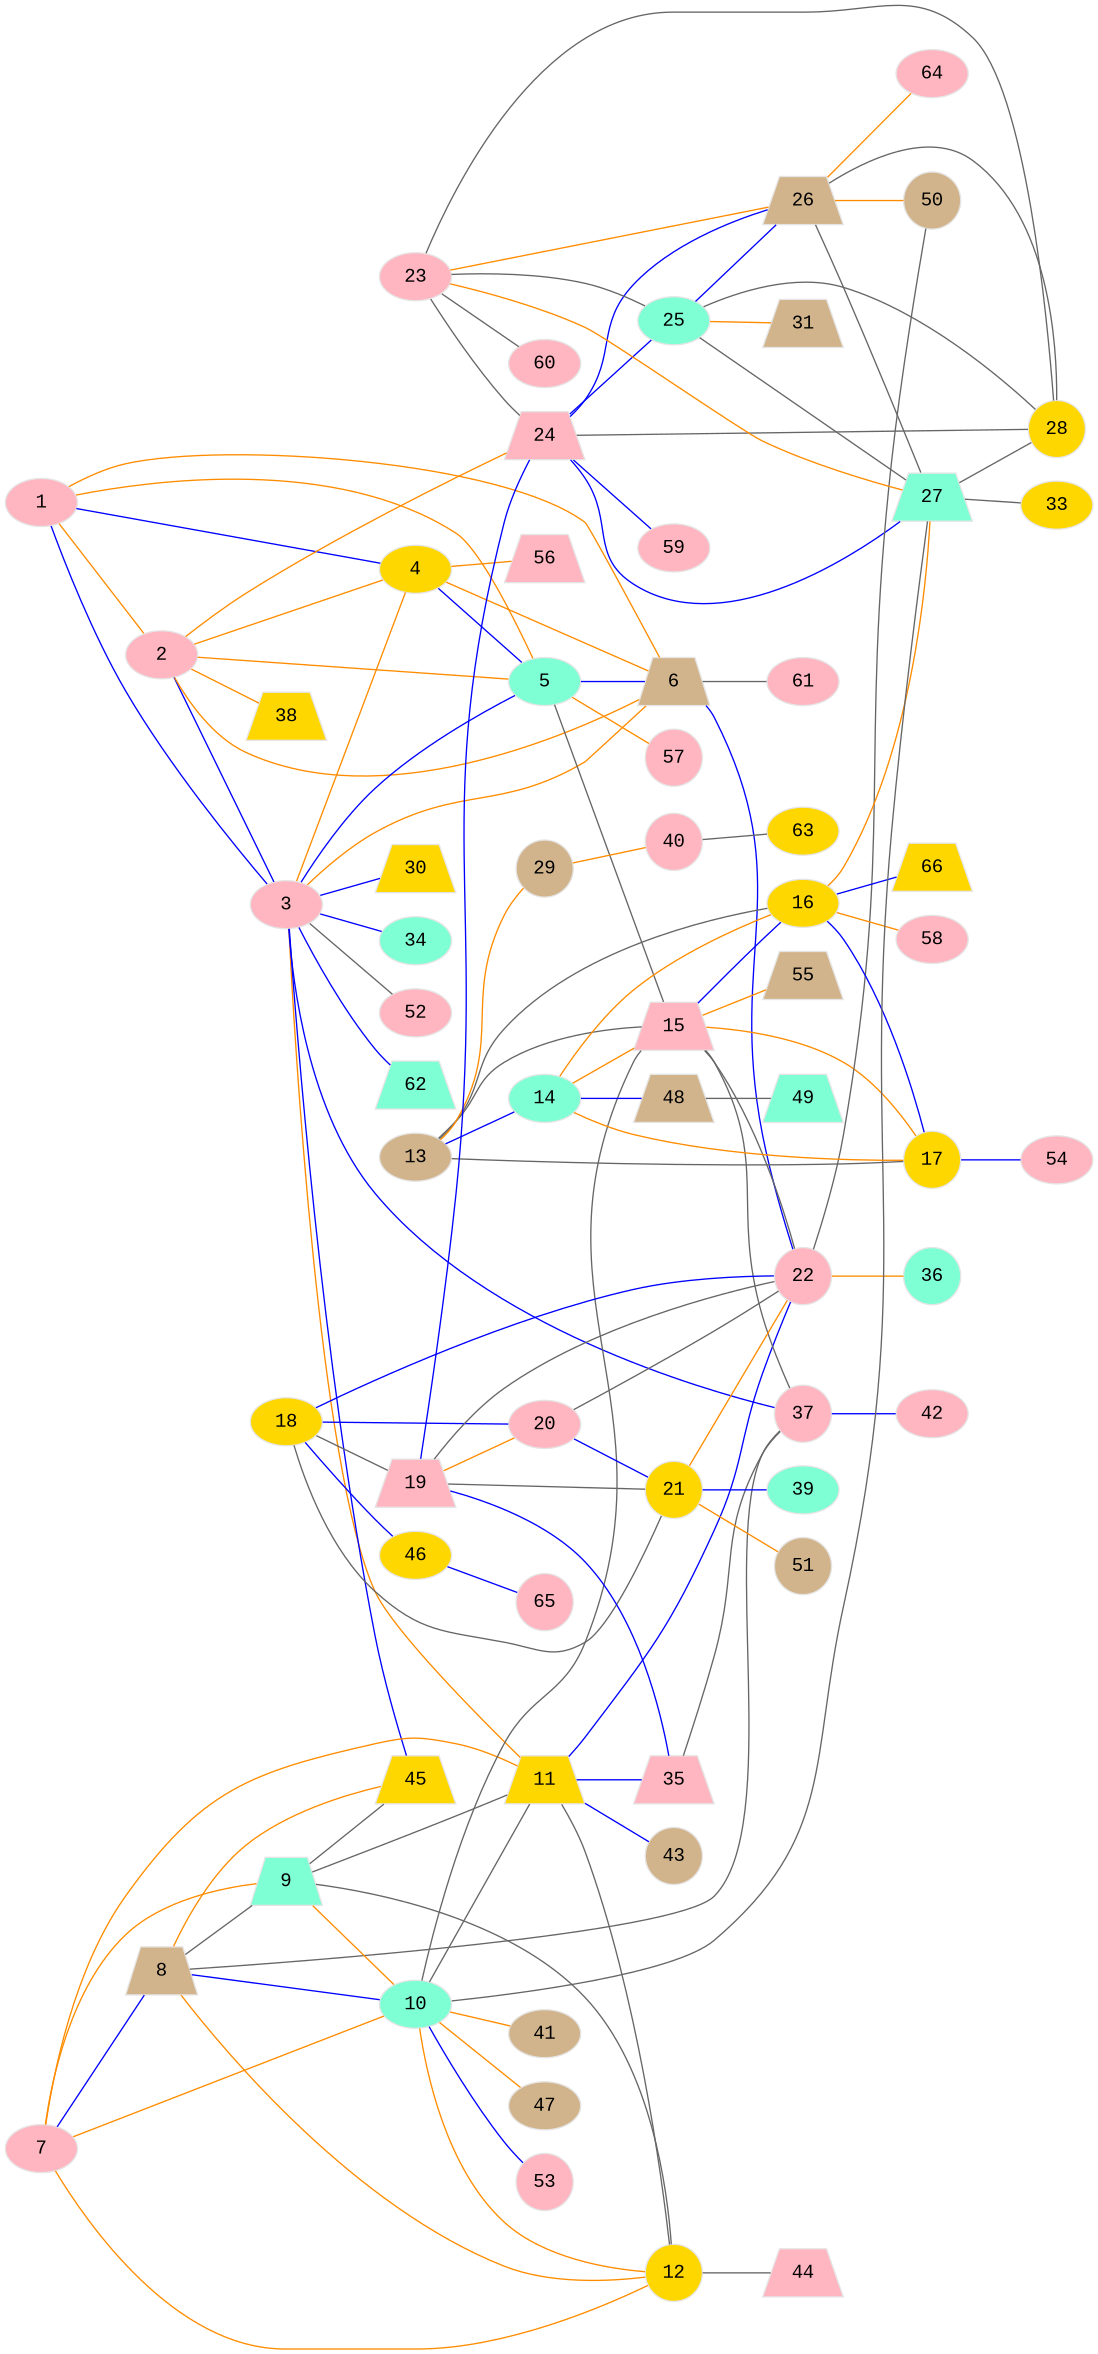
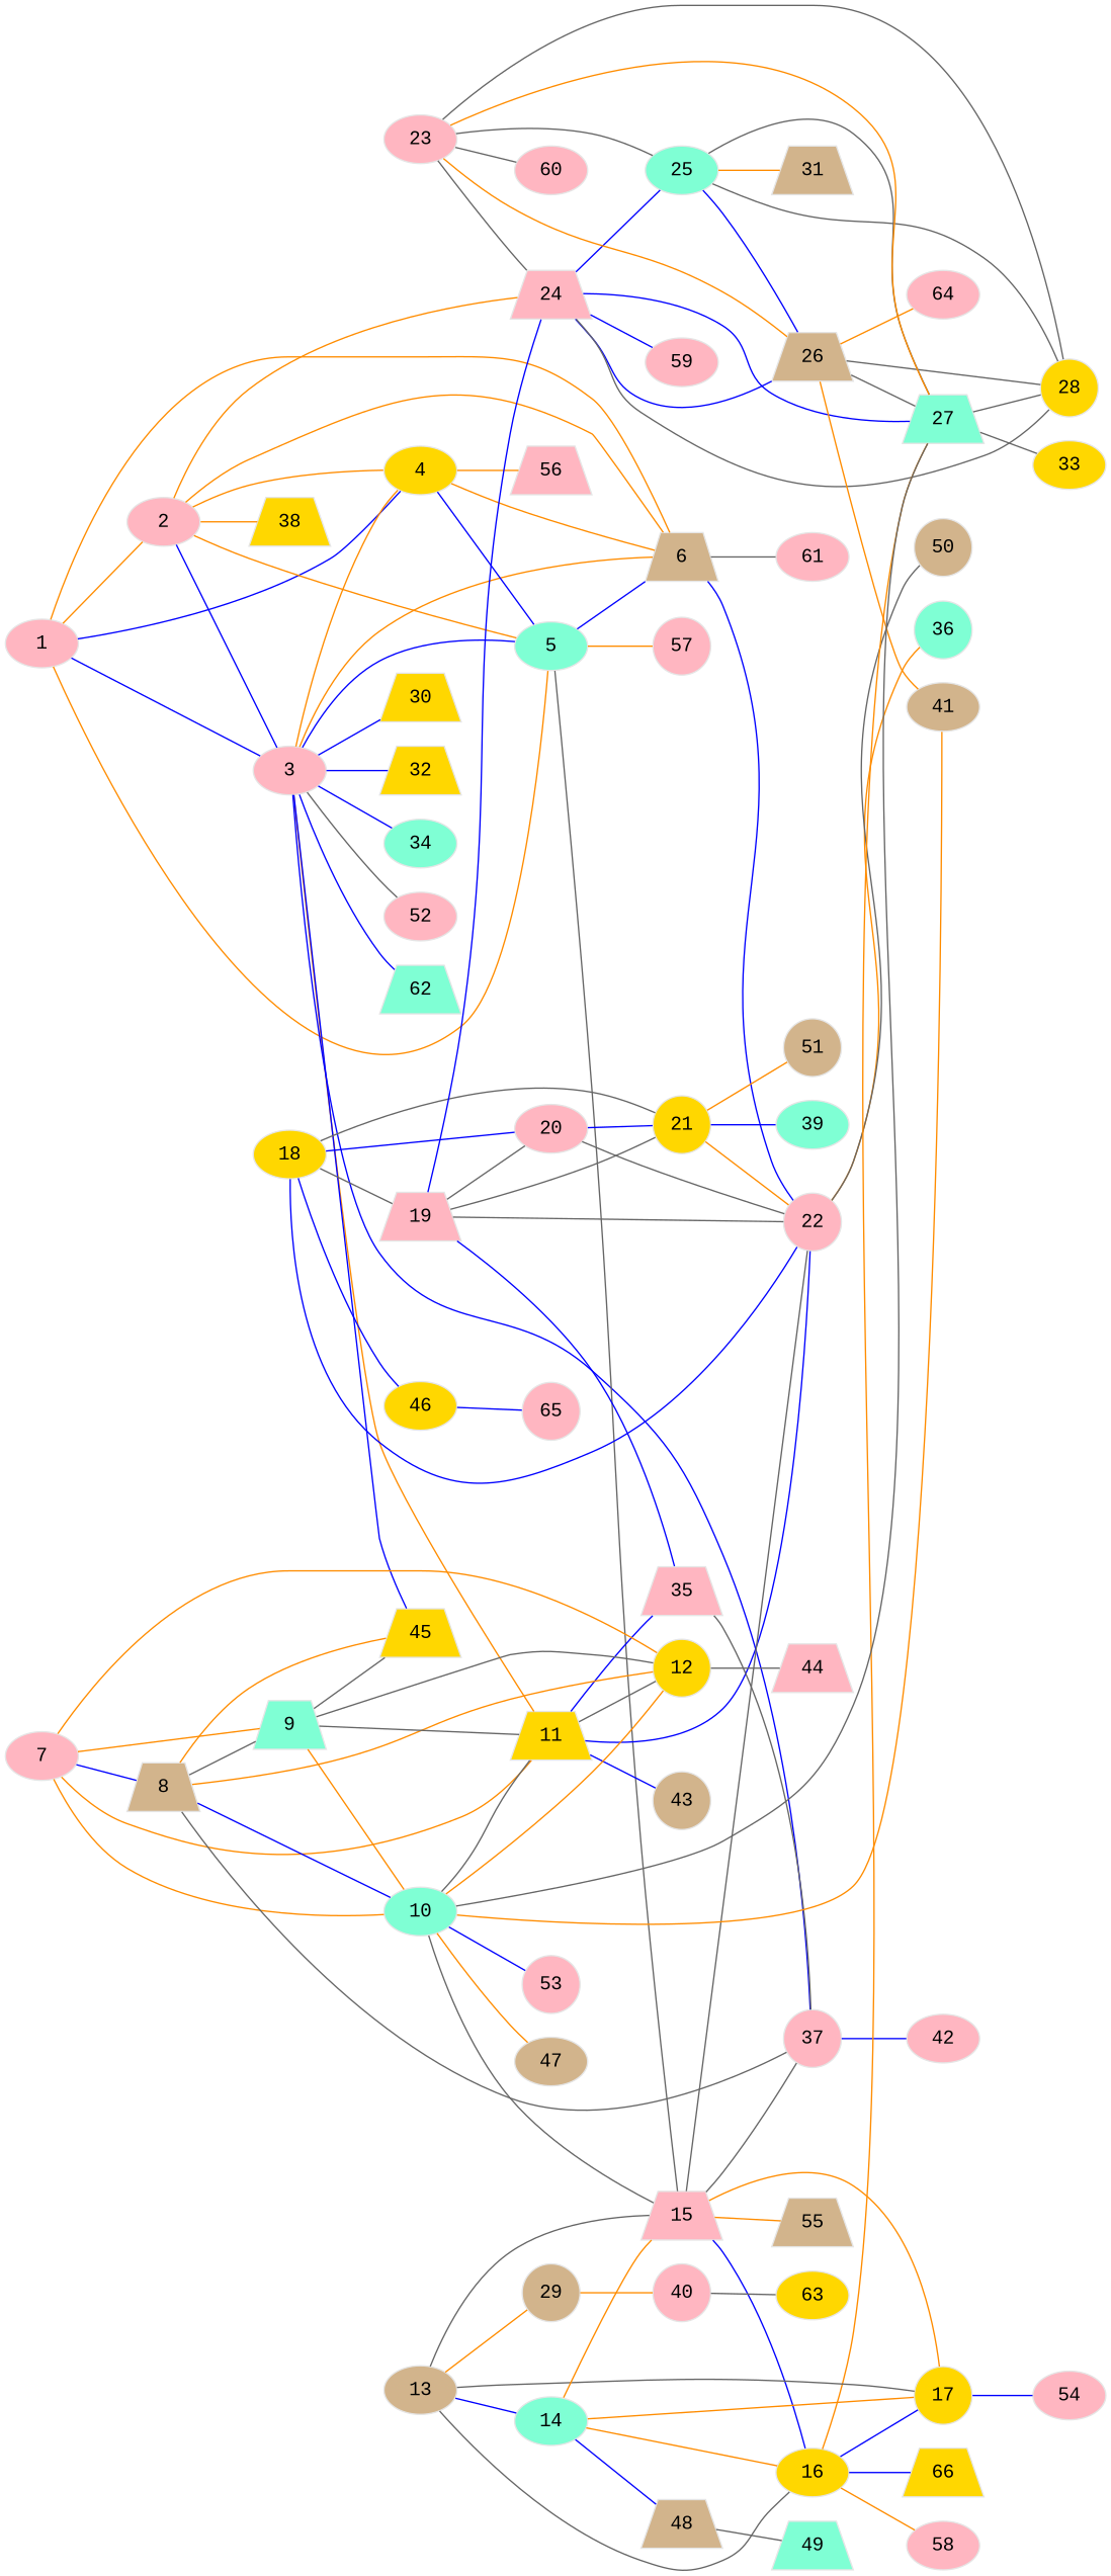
  graph {
    fontname="Liberation Mono"
    rankdir=LR
    node [color=gray90 fillcolor=lightpink fontname="Liberation Mono" shape=ellipse style=filled]
    edge [color=darkorange fontname="Liberation Mono" weight=1.0]
    1
    2
    3
    4 [fillcolor=gold]
    5 [fillcolor=aquamarine]
    6 [fillcolor=tan shape=trapezium]
    24 [shape=trapezium]
    38 [fillcolor=gold shape=trapezium]
    11 [fillcolor=gold shape=trapezium]
    30 [fillcolor=gold shape=trapezium]
+   32 [fillcolor=gold shape=trapezium]
    34 [fillcolor=aquamarine]
    37 [shape=circle]
    45 [fillcolor=gold shape=trapezium]
    52
    62 [fillcolor=aquamarine shape=trapezium]
    56 [shape=trapezium]
    15 [shape=trapezium]
    57 [shape=circle]
    22 [shape=circle]
    61
    27 [fillcolor=aquamarine shape=trapezium]
    25 [fillcolor=aquamarine]
    26 [fillcolor=tan shape=trapezium]
    28 [fillcolor=gold shape=circle]
    59
    12 [fillcolor=gold shape=circle]
    35 [shape=trapezium]
    43 [fillcolor=tan shape=circle]
    42
    16 [fillcolor=gold]
    17 [fillcolor=gold shape=circle]
    55 [fillcolor=tan shape=trapezium]
    39 [fillcolor=aquamarine]
    36 [fillcolor=aquamarine shape=circle]
    50 [fillcolor=tan shape=circle]
    7
    8 [fillcolor=tan shape=trapezium]
    9 [fillcolor=aquamarine shape=trapezium]
    10 [fillcolor=aquamarine]
    41 [fillcolor=tan]
    47 [fillcolor=tan]
    53 [shape=circle]
    44 [shape=trapezium]
    33 [fillcolor=gold]
    13 [fillcolor=tan]
    14 [fillcolor=aquamarine]
    29 [fillcolor=tan shape=circle]
    48 [fillcolor=tan shape=trapezium]
    58
    66 [fillcolor=gold shape=trapezium]
    54
    40 [shape=circle]
    49 [fillcolor=aquamarine shape=trapezium]
    18 [fillcolor=gold]
    19 [shape=trapezium]
    20
    21 [fillcolor=gold shape=circle]
    46 [fillcolor=gold]
    51 [fillcolor=tan shape=circle]
    65 [shape=circle]
    23
    60
    31 [fillcolor=tan shape=trapezium]
    64
    63 [fillcolor=gold]
    1 -- 2
    1 -- 3 [color=blue]
    1 -- 4 [color=blue]
    1 -- 5 [weight=2.0]
    1 -- 6
    2 -- 3 [color=blue]
    2 -- 4
    2 -- 5
    2 -- 6
    2 -- 24
    2 -- 38
    3 -- 4
    3 -- 5 [color=blue]
    3 -- 6
    3 -- 11
    3 -- 30 [color=blue]
+   3 -- 32 [color=blue]
    3 -- 34 [color=blue]
    3 -- 37 [color=blue]
    3 -- 45 [color=blue]
    3 -- 52 [color=gray40]
    3 -- 62 [color=blue]
    4 -- 5 [color=blue]
    4 -- 6
    4 -- 56 [weight=3.0]
    5 -- 6 [color=blue]
    5 -- 15 [color=gray40]
    5 -- 57
    6 -- 22 [color=blue]
    6 -- 61 [color=gray40]
    24 -- 27 [color=blue]
    24 -- 25 [color=blue]
    24 -- 26 [color=blue]
    24 -- 28 [color=gray40]
    24 -- 59 [color=blue]
    11 -- 22 [color=blue]
    11 -- 12 [color=gray40]
    11 -- 35 [color=blue weight=10.0]
    11 -- 43 [color=blue]
    37 -- 42 [color=blue weight=2.0]
    15 -- 37 [color=gray40]
    15 -- 22 [color=gray40]
    15 -- 16 [color=blue]
    15 -- 17
    15 -- 55
    22 -- 36
    22 -- 50 [color=gray40]
    27 -- 28 [color=gray40 weight=3.0]
    27 -- 33 [color=gray40]
    25 -- 27 [color=gray40]
    25 -- 26 [color=blue]
    25 -- 28 [color=gray40]
    25 -- 31
    26 -- 27 [color=gray40]
    26 -- 28 [color=gray40]
-   26 -- 50 [weight=4.0]
+   26 -- 41 [weight=4.0]
    26 -- 64
    12 -- 44 [color=gray40]
    35 -- 37 [color=gray40]
    16 -- 27
    16 -- 17 [color=blue]
    16 -- 58
    16 -- 66 [color=blue]
    17 -- 54 [color=blue weight=3.0]
    7 -- 11
    7 -- 12 [weight=2.0]
    7 -- 8 [color=blue]
    7 -- 9
    7 -- 10
    8 -- 37 [color=gray40]
    8 -- 45
    8 -- 12
    8 -- 9 [color=gray40]
    8 -- 10 [color=blue]
    9 -- 11 [color=gray40]
    9 -- 45 [color=gray40 weight=2.0]
    9 -- 12 [color=gray40]
    9 -- 10
    10 -- 11 [color=gray40]
    10 -- 15 [color=gray40]
    10 -- 27 [color=gray40 weight=2.0]
    10 -- 12
    10 -- 41
    10 -- 47
    10 -- 53 [color=blue]
    13 -- 15 [color=gray40]
    13 -- 16 [color=gray40]
    13 -- 17 [color=gray40]
    13 -- 14 [color=blue weight=2.0]
    13 -- 29
    14 -- 15 [weight=2.0]
    14 -- 16 [weight=2.0]
    14 -- 17 [weight=2.0]
    14 -- 48 [color=blue]
    29 -- 40
    48 -- 49 [color=gray40]
    40 -- 63 [color=gray40]
    18 -- 22 [color=blue weight=2.0]
    18 -- 19 [color=gray40 weight=2.0]
    18 -- 20 [color=blue weight=6.0]
    18 -- 21 [color=gray40 weight=2.0]
    18 -- 46 [color=blue]
    19 -- 24 [color=blue]
    19 -- 22 [color=gray40]
    19 -- 35 [color=blue]
-   19 -- 20
+   19 -- 20 [color=gray40]
    19 -- 21 [color=gray40]
    20 -- 22 [color=gray40]
    20 -- 21 [color=blue]
    21 -- 22
    21 -- 39 [color=blue weight=4.0]
    21 -- 51
    46 -- 65 [color=blue]
    23 -- 24 [color=gray40]
    23 -- 27
    23 -- 25 [color=gray40]
    23 -- 26
    23 -- 28 [color=gray40]
    23 -- 60 [color=gray40]
  }
